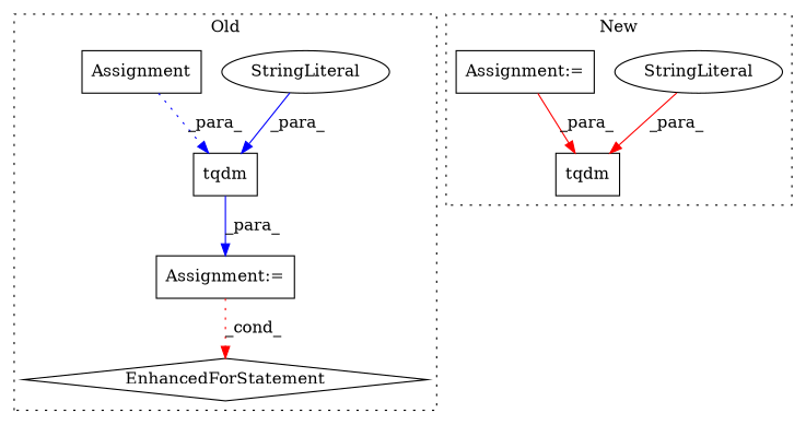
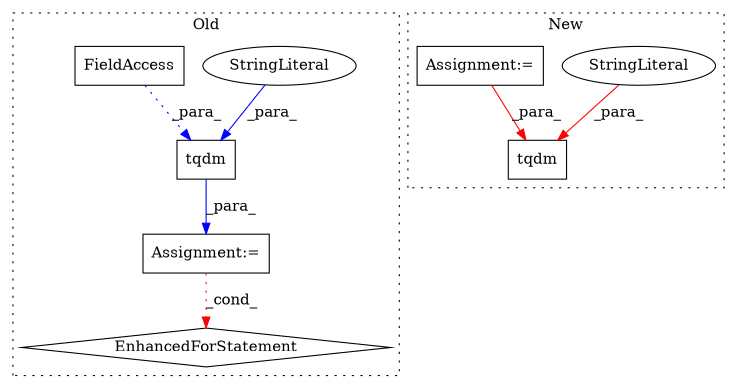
  digraph {
    node [a=32 l="5,1" shape=box]
    edge [color=blue style=solid]
    n1 [label=tqdm s="20893,20979"]
    n2 [a=7 l="120,2" label="Assignment:=" s="20753,20980"]
    n3 [a=45 l=20 label=StringLiteral s=20929 shape=ellipse]
    n4 [a=70 l="71,2" label=EnhancedForStatement s="20990,21102" shape=diamond]
-   n5 [a=22 l=29 label=Assignment s=20950]
+   n5 [a=22 l=29 label=FieldAccess s=20950]
    n6 [label=tqdm s="20939,20976"]
    n7 [a=45 l=20 label=StringLiteral s=20944 shape=ellipse]
    n8 [a=7 l=48 label="Assignment:=" s=20872]
    subgraph cluster_1 {
      label=Old
      style=dotted
      n1
      n2
      n3
      n4
      n5
    }
    subgraph cluster_2 {
      label=New
      style=dotted
      n6
      n7
      n8
    }
    n1 -> n2 [label=_para_]
    n2 -> n4 [label=_cond_ color=red style=dotted]
    n3 -> n1 [label=_para_]
    n5 -> n1 [label=_para_ style=dotted]
    n7 -> n6 [label=_para_ color=red]
    n8 -> n6 [label=_para_ color=red]
  }
